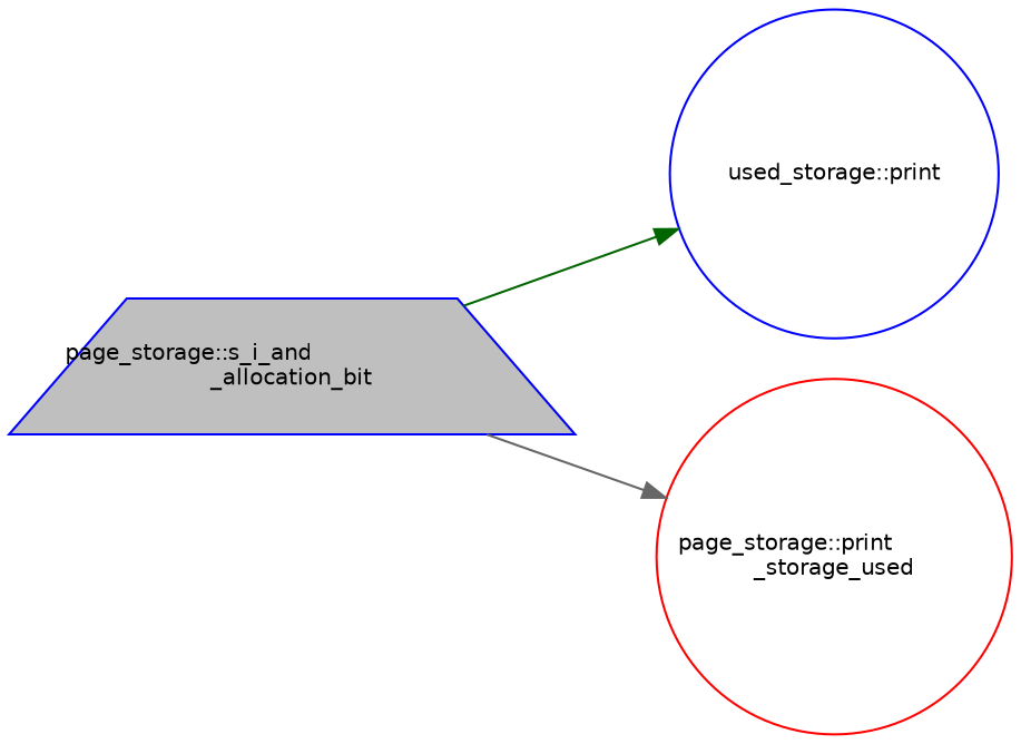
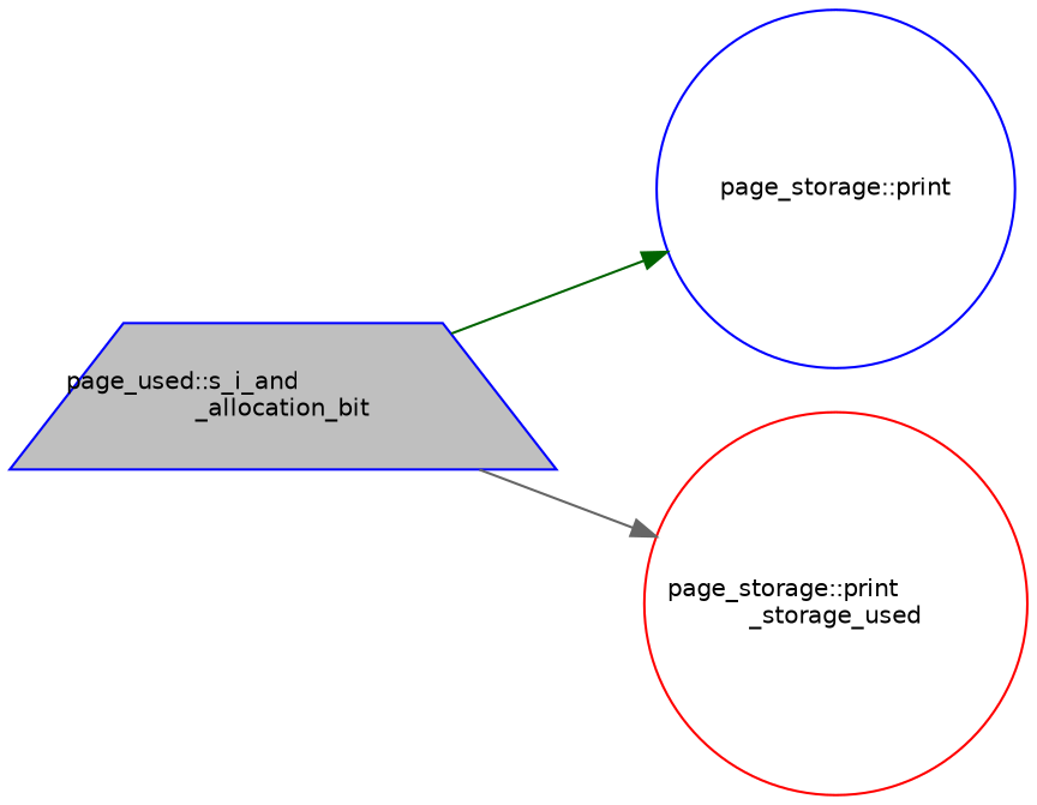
  digraph {
    rankdir=LR
    node [color=blue fillcolor=white fontname=Helvetica fontsize=10 shape=circle style=filled]
    edge [fontname=Helvetica fontsize=10 labelfontname=Helvetica labelfontsize=10 style=solid]
-   n1 [fillcolor=grey75 fontcolor=black height=0.2 label="page_storage::s_i_and\l_allocation_bit" shape=trapezium width=0.4]
-   n2 [height=0.2 label="used_storage::print" width=0.4]
+   n1 [fillcolor=grey75 fontcolor=black height=0.2 label="page_used::s_i_and\l_allocation_bit" shape=trapezium width=0.4]
+   n2 [height=0.2 label="page_storage::print" width=0.4]
    n3 [color=red height=0.2 label="page_storage::print\l_storage_used" width=0.4]
    n1 -> n2 [color=darkgreen]
    n1 -> n3 [color=gray40]
  }
